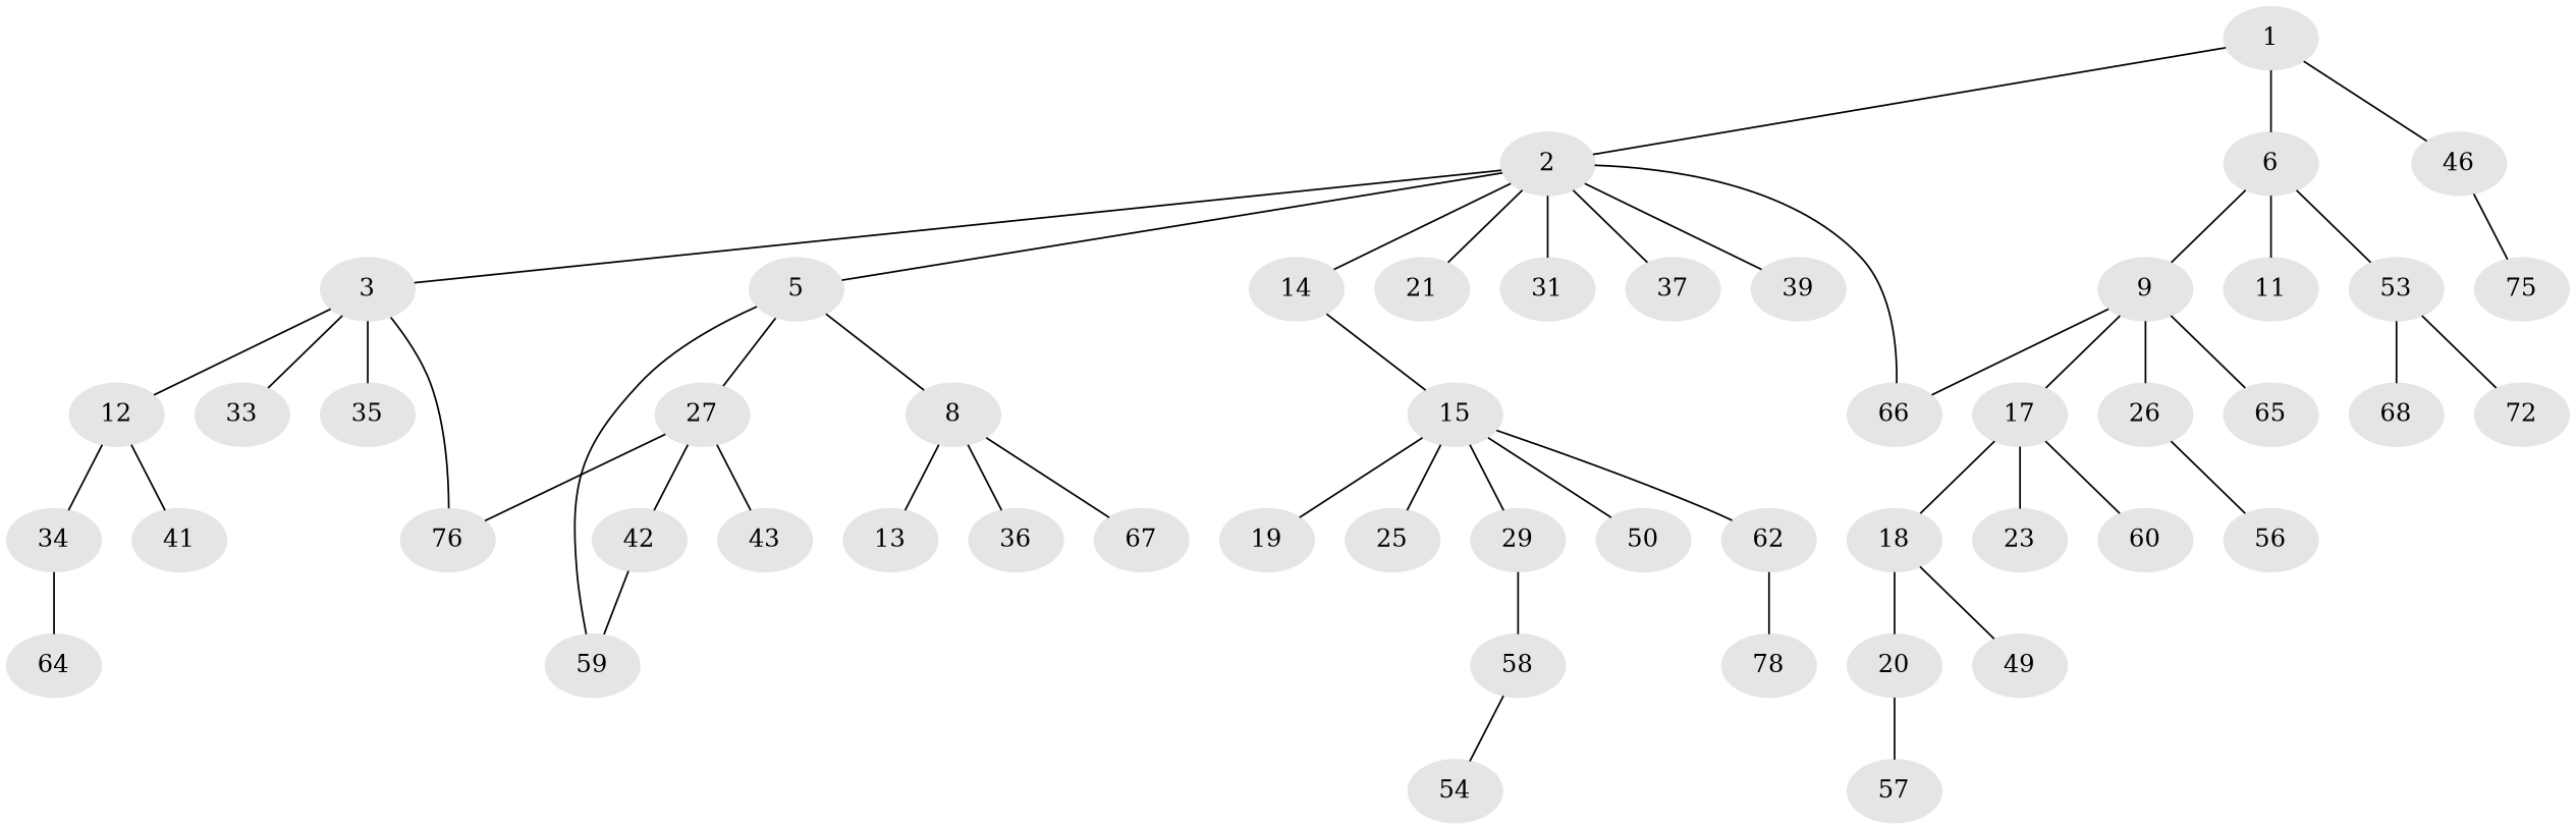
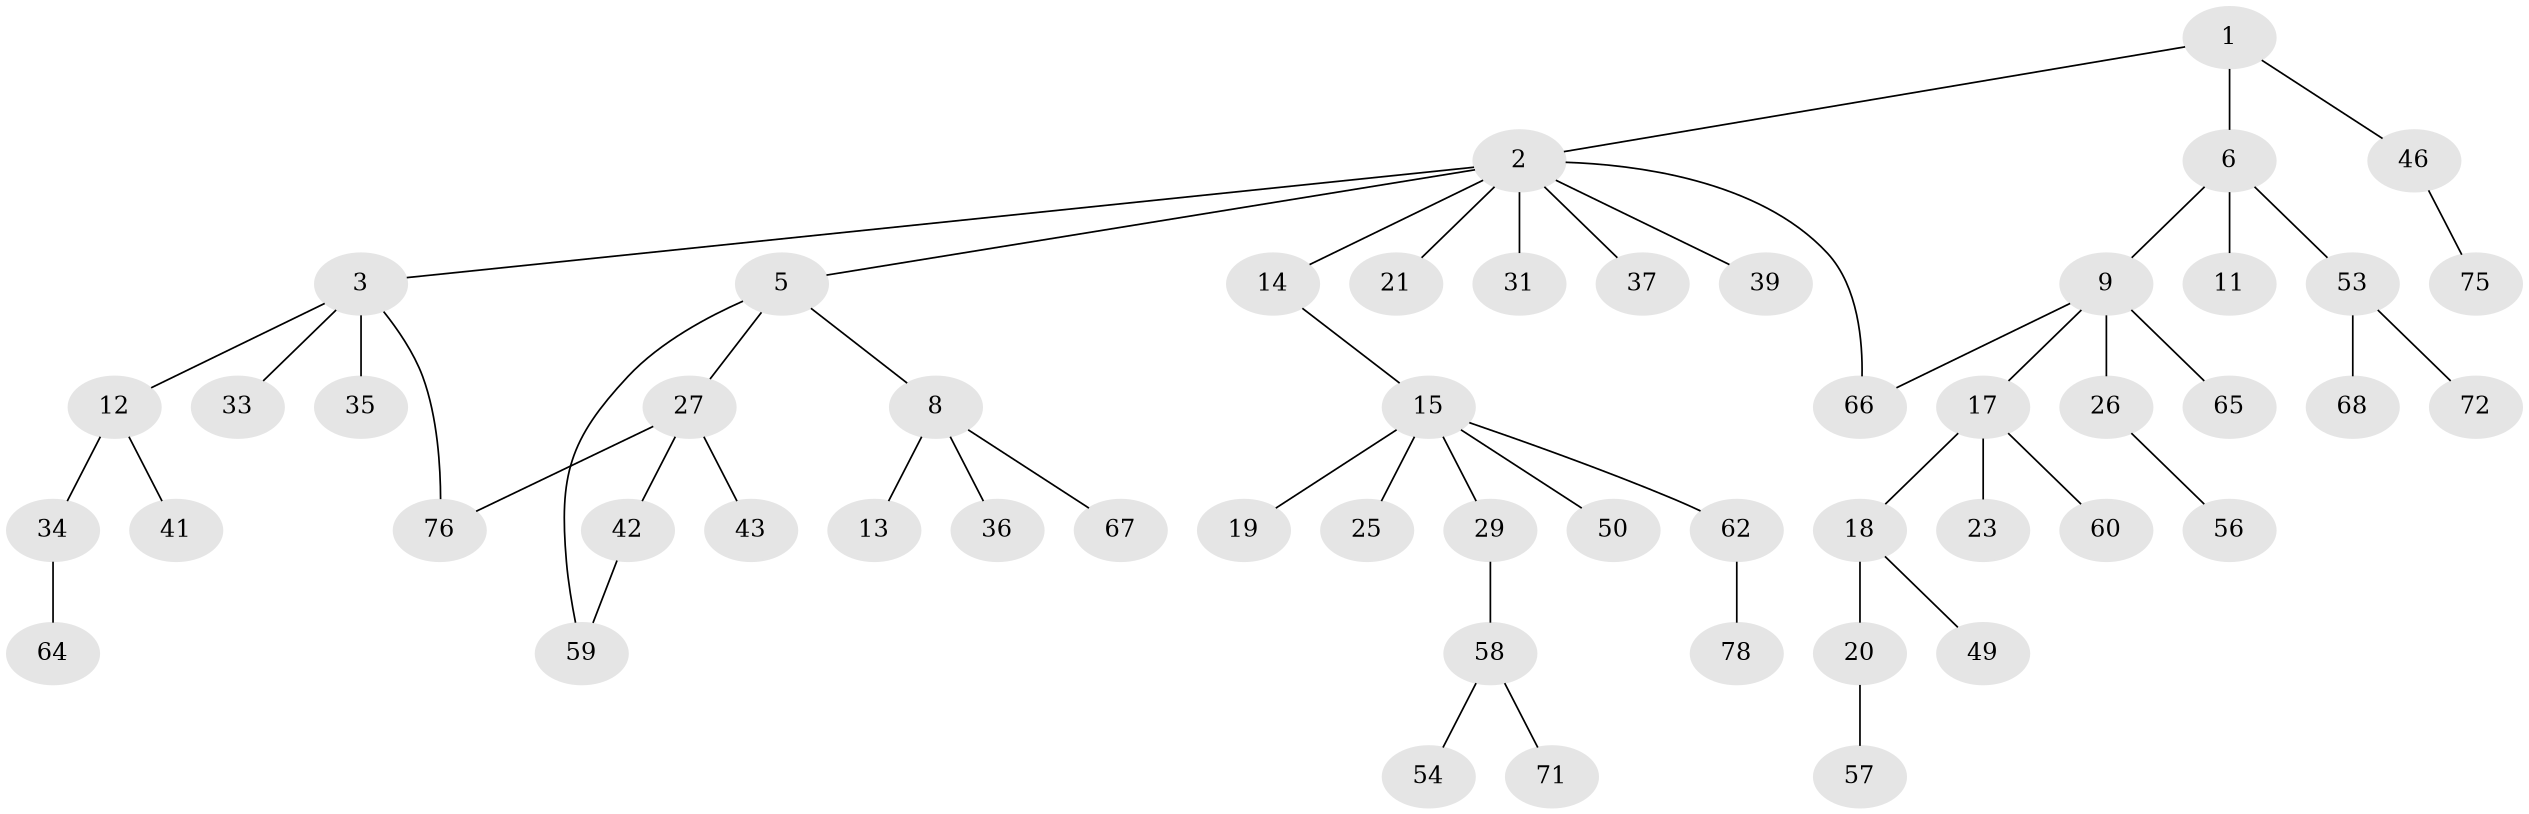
  graph {
    node [color=gray90 style=filled]
    1 [super="+4"]
    2 [super="+10"]
    6 [super="+7"]
    46 [super="+70"]
    3 [super="+30"]
    5 [super="+16"]
    14 [super="+38"]
    21
    31
    37
    39
    66
    9 [super="+45"]
    11 [super="+47"]
    53 [super="+55"]
    75
    12 [super="+28"]
    33
    35
    76
    8 [super="+44"]
    27 [super="+40"]
    n23 [label=59]
    15 [super="+24"]
    34 [super="+48"]
    41
    13
    36 [super="+58"]
    67 [super="+79"]
    42 [super="+74"]
    43 [super="+61"]
    17 [super="+22"]
    26
    65
    68
    72
    18 [super="+32"]
    23 [super="+52"]
    60
    56
    64
    19 [super="+73"]
    25
    29
    50
    62 [super="+63"]
    n47 [label=58 super="+77"]
    78
    20 [super="+59"]
    49
    57
    54
+   71
    1 -- 2
    1 -- 6
    1 -- 46
    2 -- 3
    2 -- 5
    2 -- 14
    2 -- 21
    2 -- 31
    2 -- 37
    2 -- 39
    2 -- 66
    6 -- 9
    6 -- 11
    6 -- 53
    46 -- 75
    3 -- 12
    3 -- 33
    3 -- 35
    3 -- 76
    5 -- 8
    5 -- 27
    5 -- n23
    14 -- 15
    9 -- 66
    9 -- 17
    9 -- 26
    9 -- 65
    53 -- 68
    53 -- 72
    12 -- 34
    12 -- 41
    8 -- 13
    8 -- 36
    8 -- 67
    27 -- 76
    27 -- 42
    27 -- 43
    15 -- 19
    15 -- 25
    15 -- 29
    15 -- 50
    15 -- 62
    34 -- 64
    42 -- n23
    17 -- 18
    17 -- 23
    17 -- 60
    26 -- 56
    18 -- 20
    18 -- 49
    29 -- n47
    62 -- 78
    n47 -- 54
+   n47 -- 71
    20 -- 57
  }
